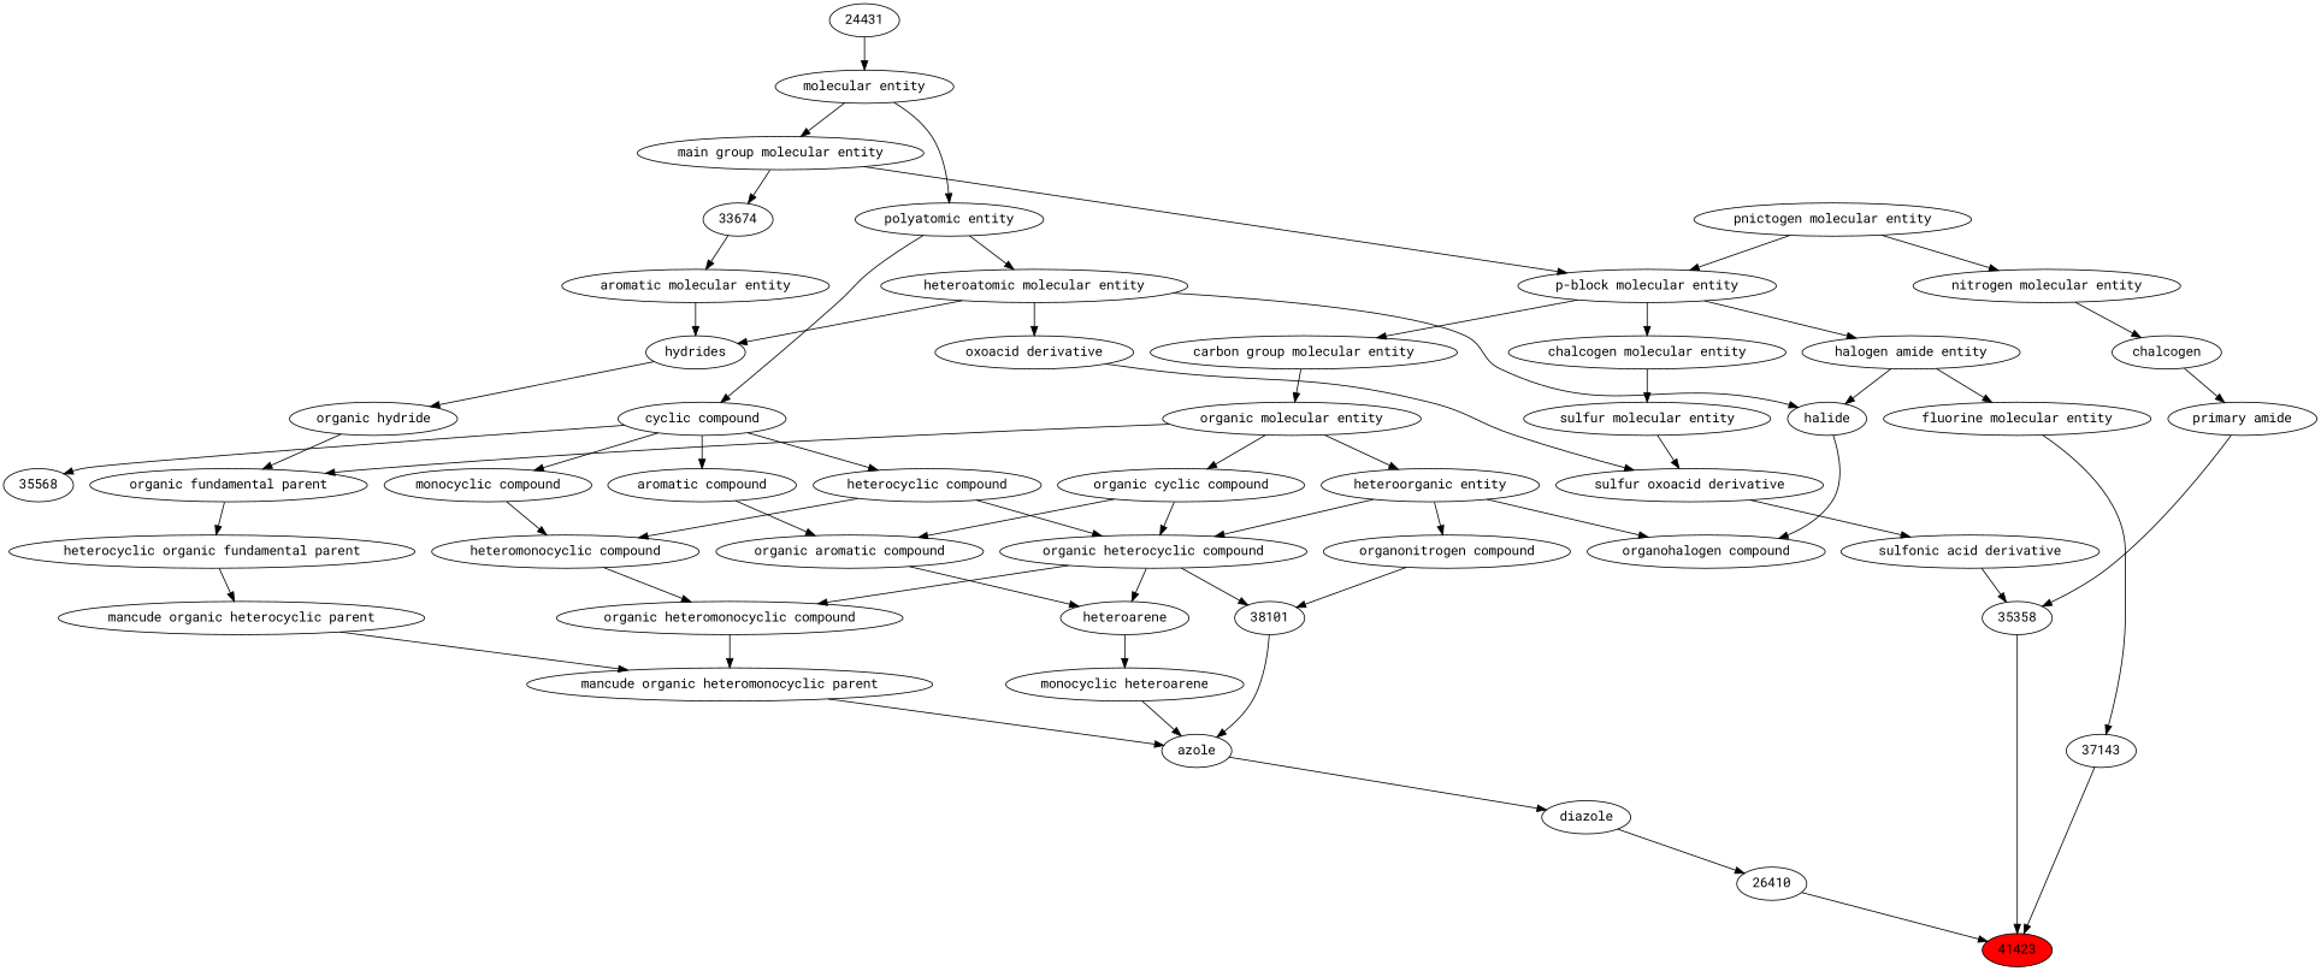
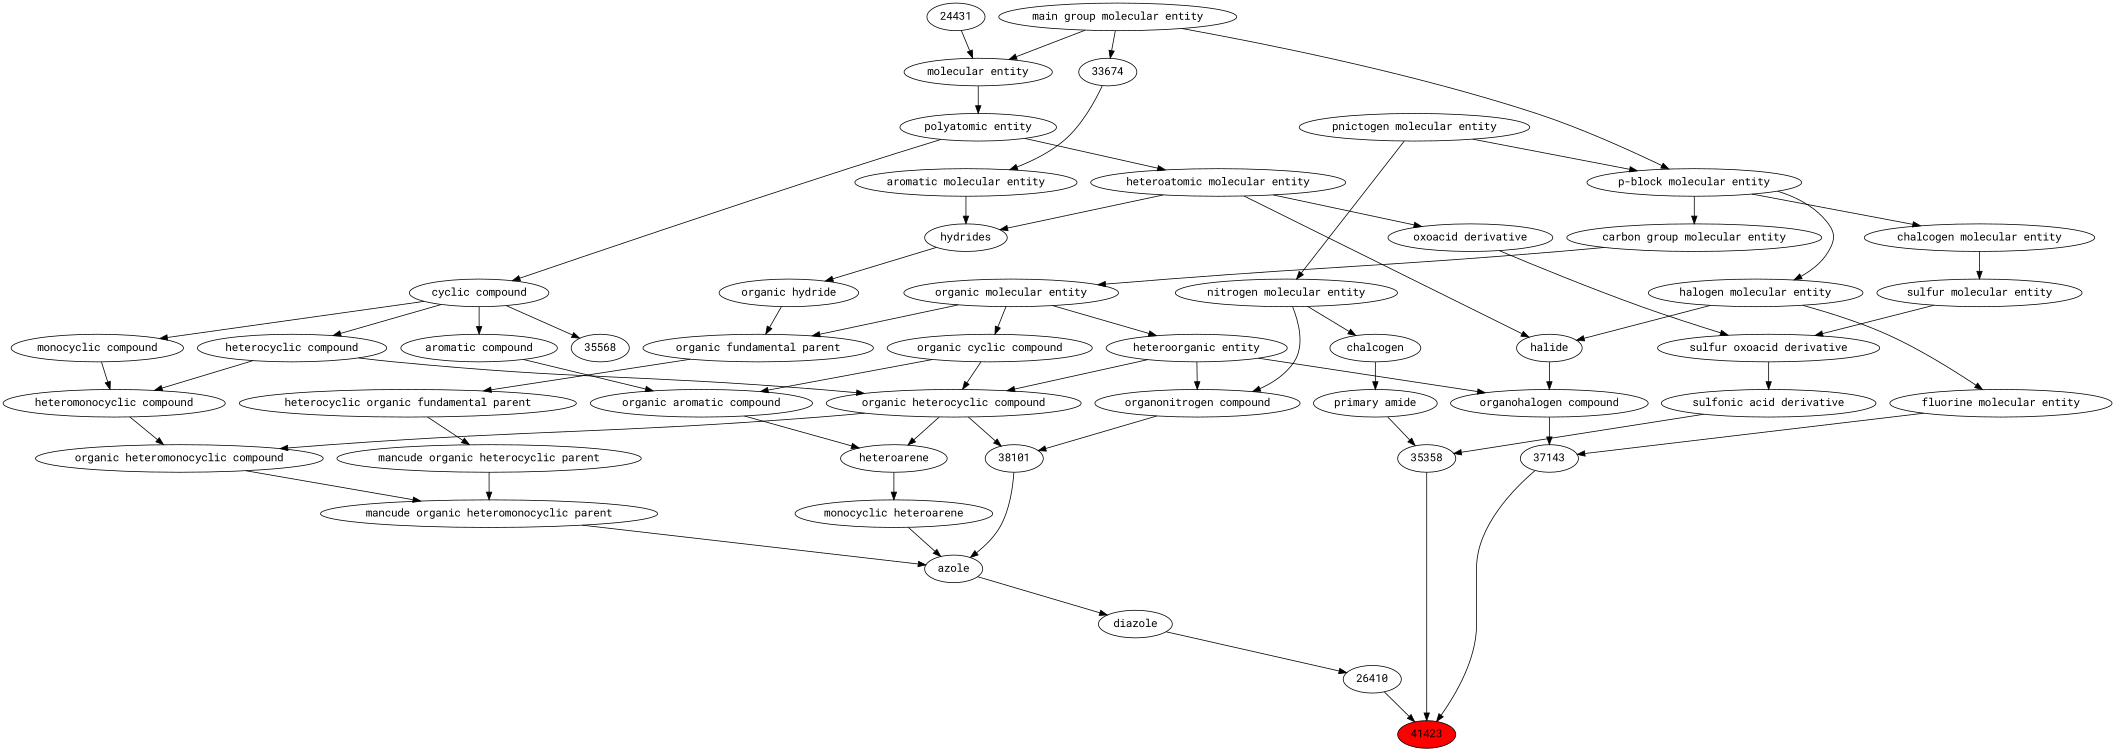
  digraph {
    fontname="Roboto Mono"
    node [fontname="Roboto Mono"]
    edge [fontname="Roboto Mono"]
    n1 [fillcolor=red label=41423 style=filled]
    n2 [label=35358]
    n3 [label=26410]
    n4 [label=37143]
    n5 [label="sulfonic acid derivative"]
    n6 [label="primary amide"]
    n7 [label=diazole]
    n8 [label="organohalogen compound"]
    n9 [label="fluorine molecular entity"]
    n10 [label="sulfur oxoacid derivative"]
    n11 [label=chalcogen]
    n12 [label=azole]
    n13 [label="heteroorganic entity"]
    n14 [label="organic heterocyclic compound"]
    n15 [label="organonitrogen compound"]
    n16 [label=38101]
    n17 [label="organic heteromonocyclic compound"]
    n18 [label=heteroarene]
    n19 [label=halide]
-   n20 [label="halogen amide entity"]
+   n20 [label="halogen molecular entity"]
    n21 [label="oxoacid derivative"]
    n22 [label="sulfur molecular entity"]
    n23 [label="nitrogen molecular entity"]
    n24 [label="mancude organic heteromonocyclic parent"]
    n25 [label="monocyclic heteroarene"]
    n26 [label="organic molecular entity"]
    n27 [label="organic cyclic compound"]
    n28 [label="organic fundamental parent"]
    n29 [label="organic aromatic compound"]
    n30 [label="heterocyclic organic fundamental parent"]
    n31 [label="heteroatomic molecular entity"]
    n32 [label=hydrides]
    n33 [label="organic hydride"]
    n34 [label="p-block molecular entity"]
    n35 [label="chalcogen molecular entity"]
    n36 [label="carbon group molecular entity"]
    n37 [label="pnictogen molecular entity"]
    n38 [label="mancude organic heterocyclic parent"]
    n39 [label="polyatomic entity"]
    n40 [label="cyclic compound"]
    n41 [label="heterocyclic compound"]
    n42 [label="monocyclic compound"]
    n43 [label=35568]
    n44 [label="aromatic compound"]
    n45 [label="main group molecular entity"]
    n46 [label=33674]
    n47 [label="aromatic molecular entity"]
    n48 [label="heteromonocyclic compound"]
    n49 [label="molecular entity"]
    n50 [label=24431]
    n2 -> n1
    n3 -> n1
    n4 -> n1
    n5 -> n2
    n6 -> n2
    n7 -> n3
+   n8 -> n4
    n9 -> n4
    n10 -> n5
    n11 -> n6
    n12 -> n7
    n13 -> n8
    n13 -> n14
    n13 -> n15
    n14 -> n16
    n14 -> n17
    n14 -> n18
    n15 -> n16
    n16 -> n12
    n17 -> n24
    n18 -> n25
    n19 -> n8
    n20 -> n9
    n20 -> n19
    n21 -> n10
    n22 -> n10
    n23 -> n11
+   n23 -> n15
    n24 -> n12
    n25 -> n12
    n26 -> n13
    n26 -> n27
    n26 -> n28
    n27 -> n14
    n27 -> n29
    n28 -> n30
    n29 -> n18
    n30 -> n38
    n31 -> n19
    n31 -> n21
    n31 -> n32
    n32 -> n33
    n33 -> n28
    n34 -> n20
    n34 -> n35
    n34 -> n36
    n35 -> n22
    n36 -> n26
    n37 -> n23
    n37 -> n34
    n38 -> n24
    n39 -> n31
    n39 -> n40
    n40 -> n41
    n40 -> n42
    n40 -> n43
    n40 -> n44
    n41 -> n14
    n41 -> n48
    n42 -> n48
    n44 -> n29
    n45 -> n34
    n45 -> n46
    n46 -> n47
    n47 -> n32
    n48 -> n17
    n49 -> n39
-   n49 -> n45
+   n45 -> n49
    n50 -> n49
  }
